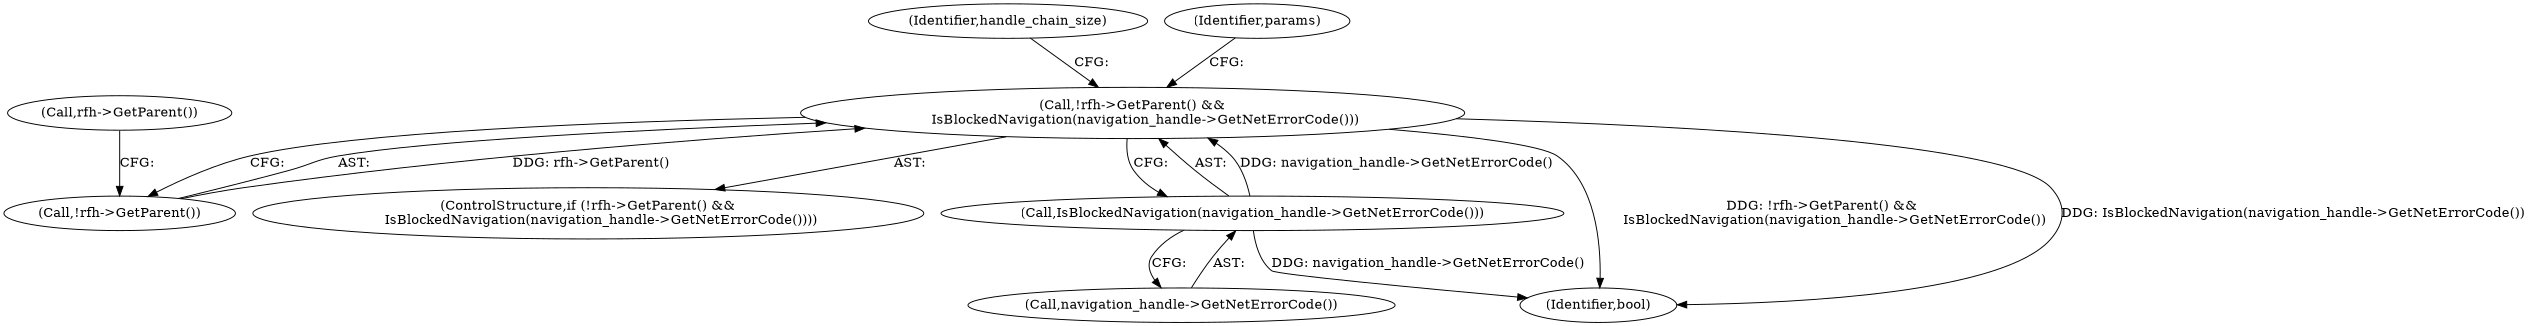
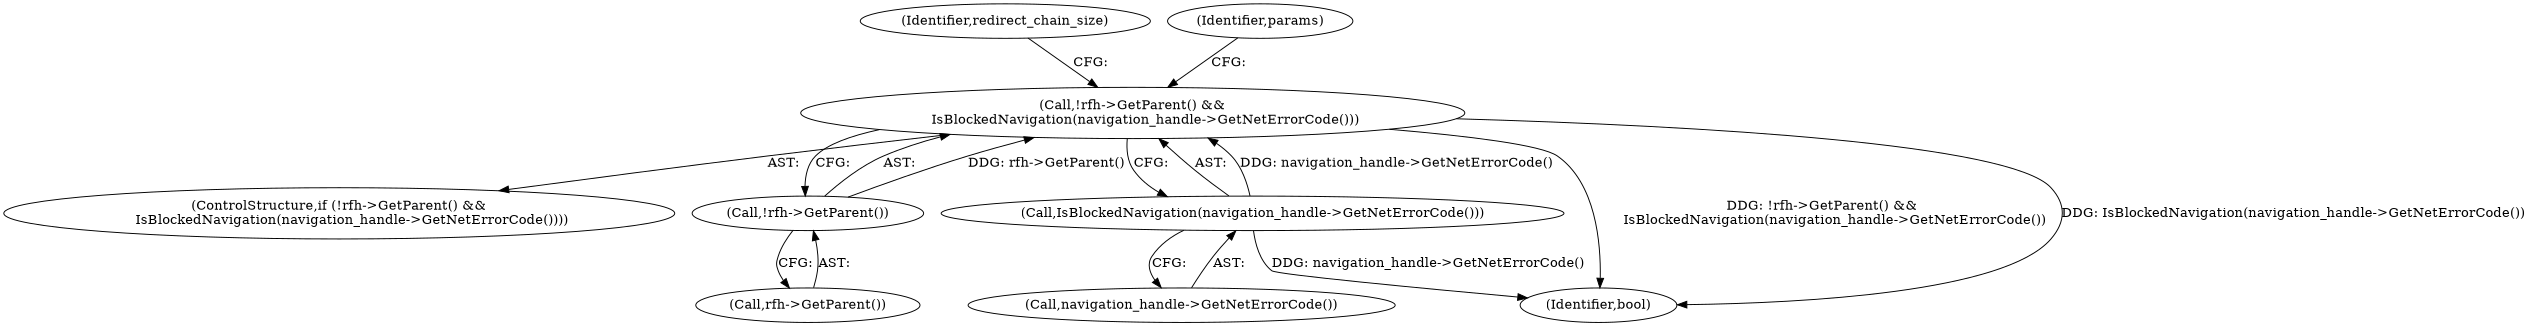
  digraph {
    n1 [label="(Call,!rfh->GetParent() &&\n      IsBlockedNavigation(navigation_handle->GetNetErrorCode()))"]
    n2 [label="(Call,!rfh->GetParent())"]
    n3 [label="(Call,IsBlockedNavigation(navigation_handle->GetNetErrorCode()))"]
    n4 [label="(ControlStructure,if (!rfh->GetParent() &&\n      IsBlockedNavigation(navigation_handle->GetNetErrorCode())))"]
    n5 [label="(Identifier,bool)"]
    n6 [label="(Call,rfh->GetParent())"]
    n7 [label="(Call,navigation_handle->GetNetErrorCode())"]
-   n8 [label="(Identifier,handle_chain_size)"]
+   n8 [label="(Identifier,redirect_chain_size)"]
    n9 [label="(Identifier,params)"]
    n1 -> n2 [label="CFG: "]
    n1 -> n3 [label="CFG: "]
    n1 -> n4 [label="AST: "]
    n1 -> n5 [label="DDG: !rfh->GetParent() &&\n      IsBlockedNavigation(navigation_handle->GetNetErrorCode())"]
    n1 -> n5 [label="DDG: IsBlockedNavigation(navigation_handle->GetNetErrorCode())"]
    n2 -> n1 [label="AST: "]
    n2 -> n1 [label="DDG: rfh->GetParent()"]
+   n2 -> n6 [label="CFG: "]
    n3 -> n1 [label="AST: "]
    n3 -> n1 [label="DDG: navigation_handle->GetNetErrorCode()"]
    n3 -> n5 [label="DDG: navigation_handle->GetNetErrorCode()"]
    n3 -> n7 [label="CFG: "]
-   n6 -> n2 [label="CFG: "]
+   n6 -> n2 [label="AST: "]
    n7 -> n3 [label="AST: "]
    n8 -> n1 [label="CFG: "]
    n9 -> n1 [label="CFG: "]
  }
